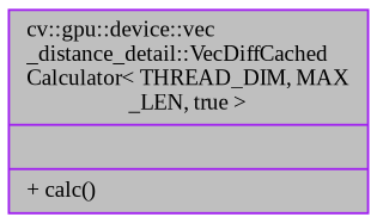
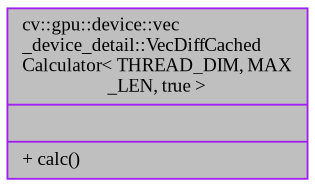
  digraph {
    fontname="Liberation Serif"
-   n1 [color=purple fillcolor=grey75 fontcolor=black fontname="Liberation Serif" fontsize=10 height=0.2 label="{cv::gpu::device::vec\l_distance_detail::VecDiffCached\lCalculator\< THREAD_DIM, MAX\l_LEN, true \>\n||+ calc()\l}" shape=record style=filled width=0.4]
+   n1 [color=purple fillcolor=grey75 fontcolor=black fontname="Liberation Serif" fontsize=10 height=0.2 label="{cv::gpu::device::vec\l_device_detail::VecDiffCached\lCalculator\< THREAD_DIM, MAX\l_LEN, true \>\n||+ calc()\l}" shape=record style=filled width=0.4]
  }
